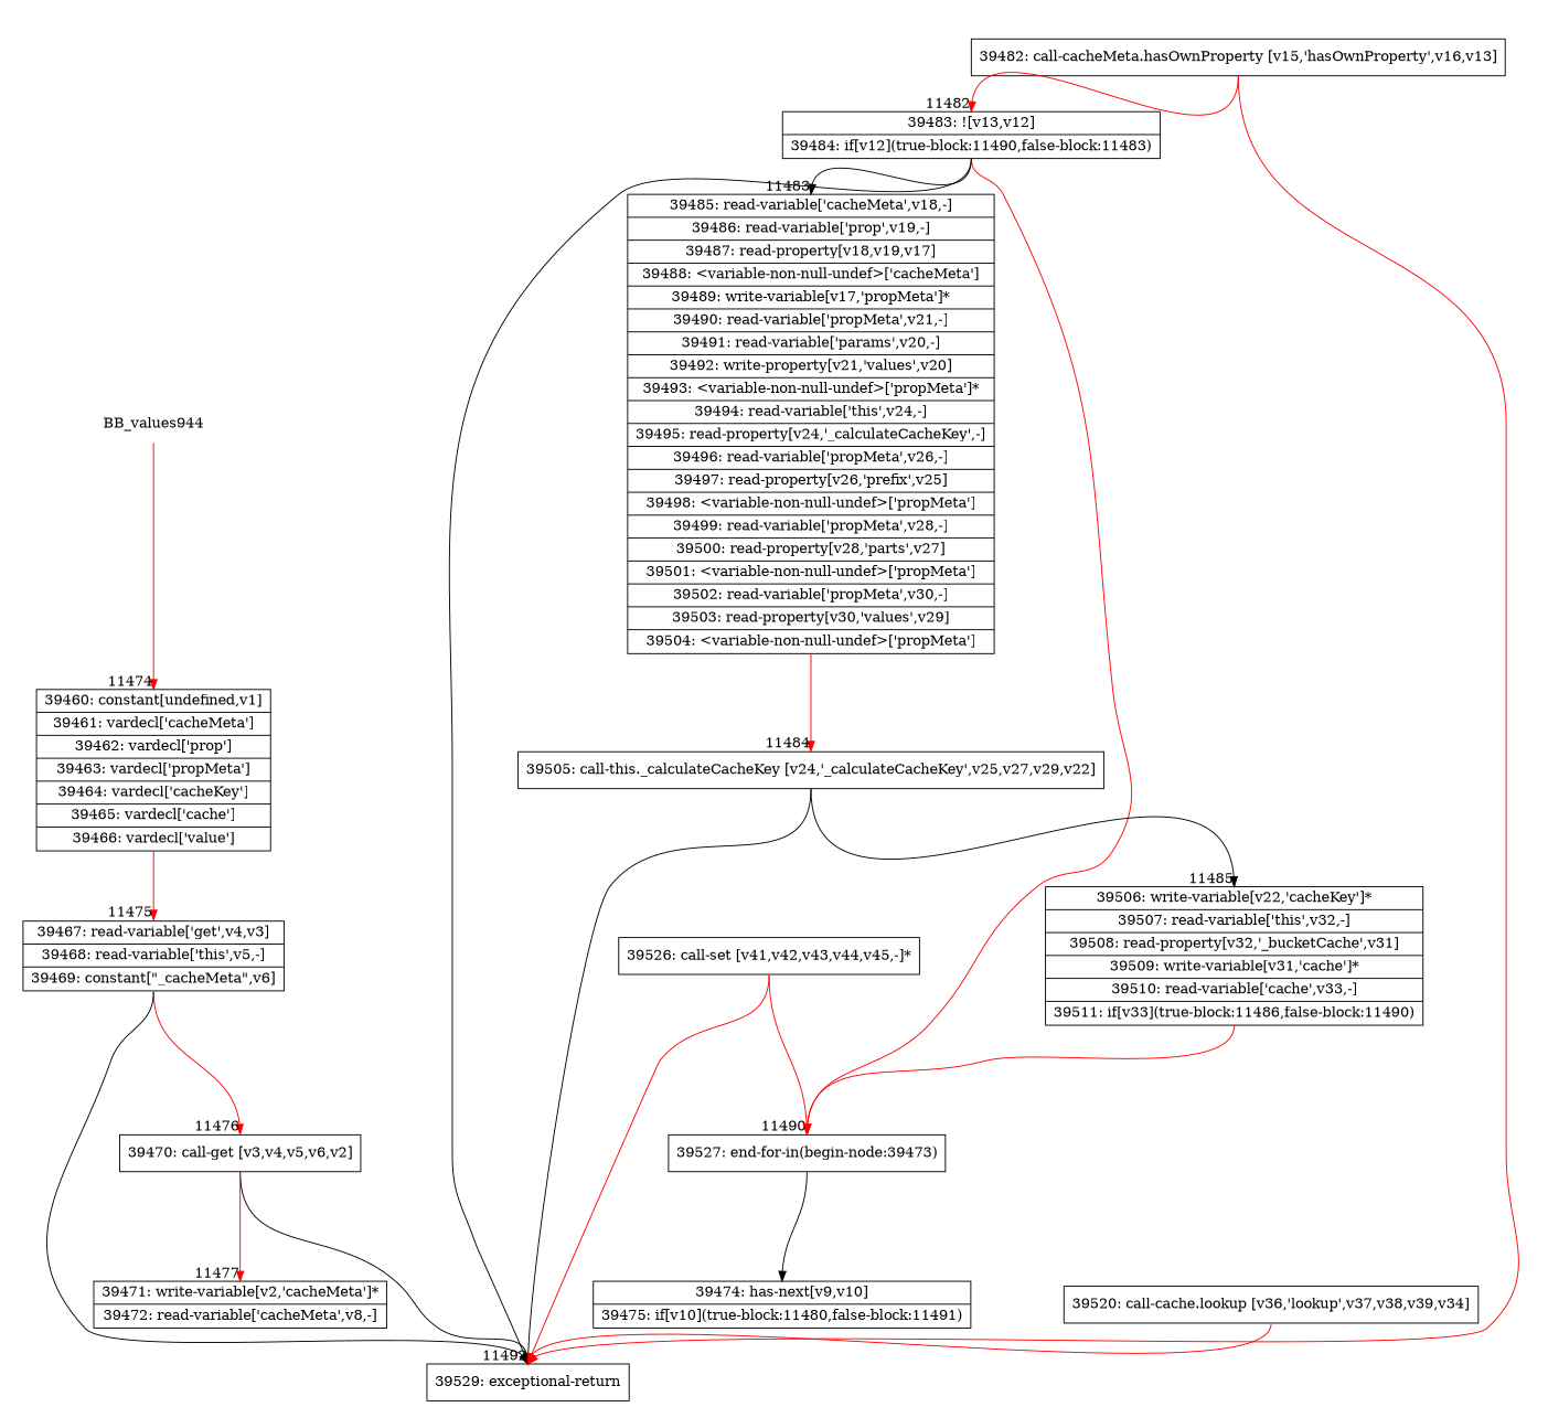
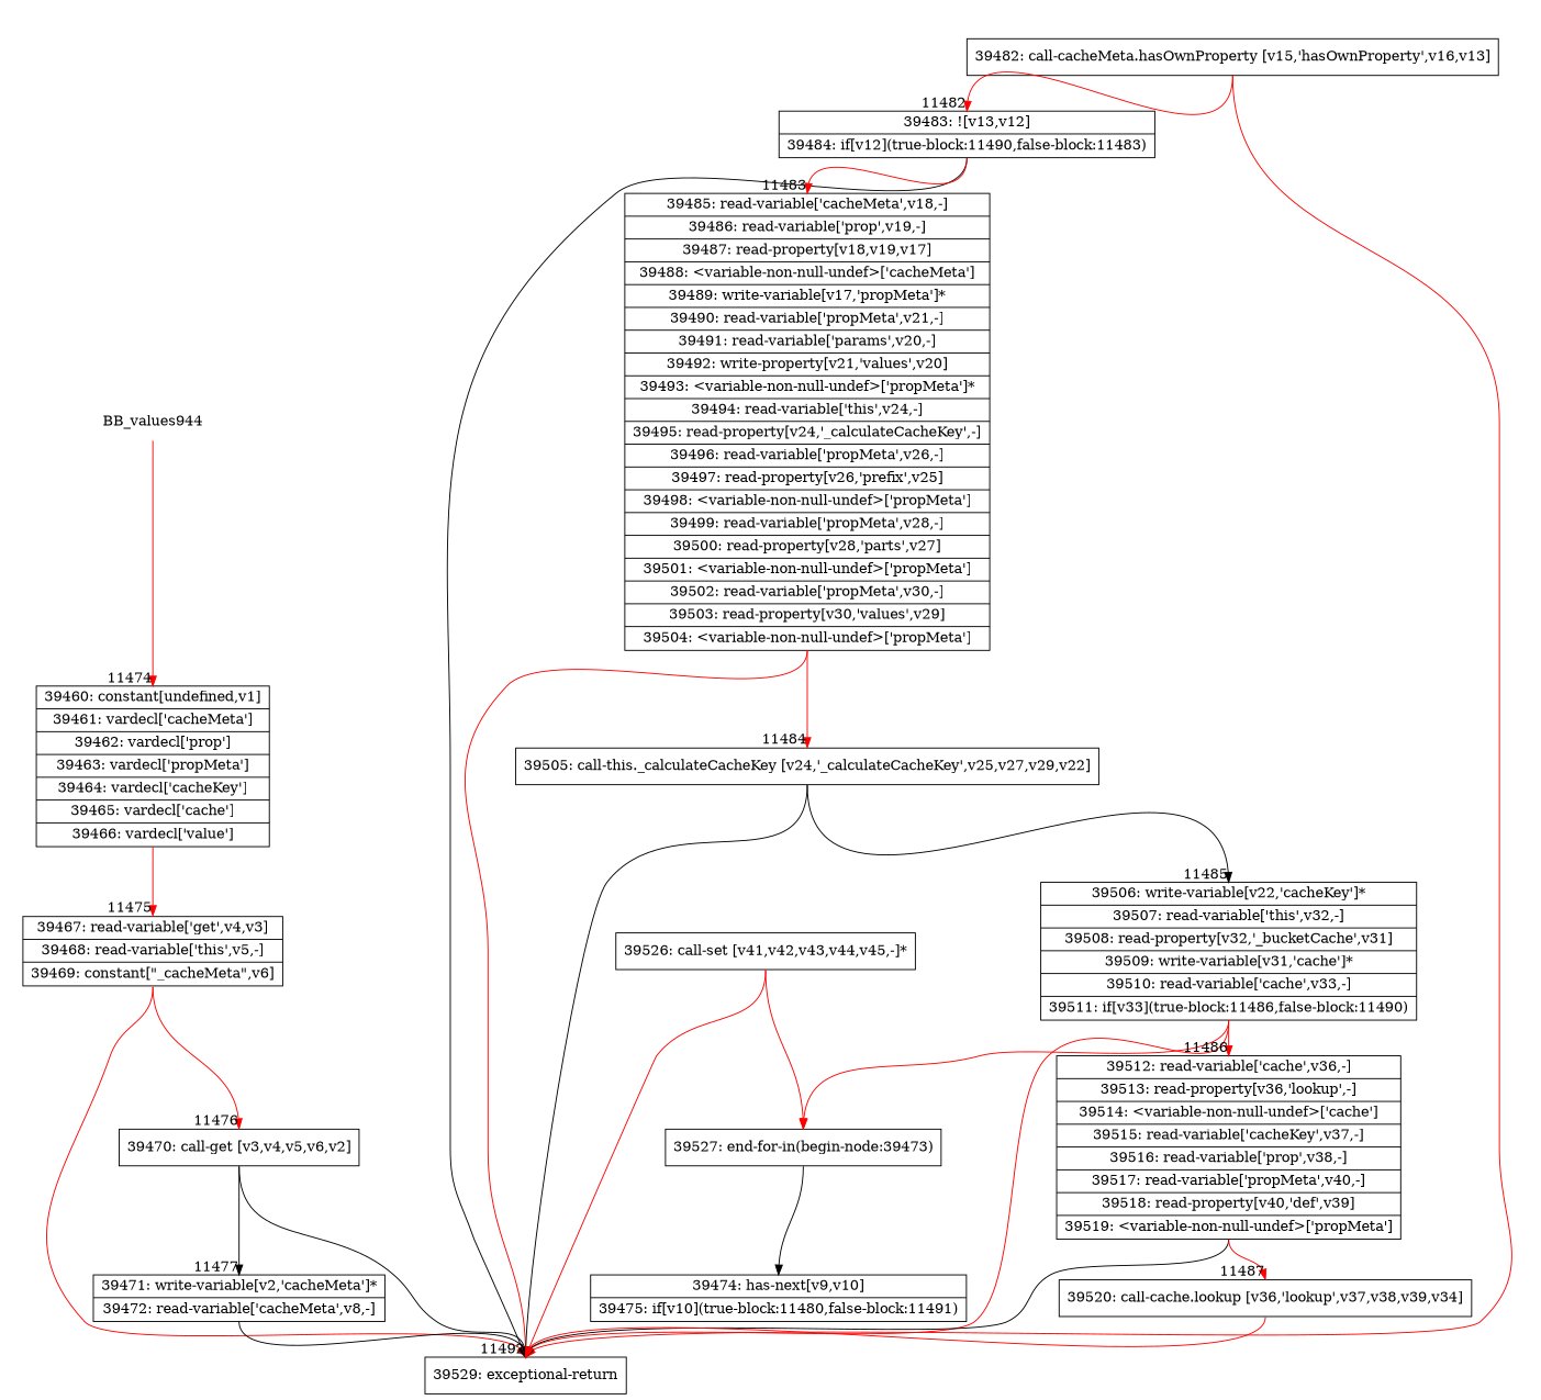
  digraph {
    rankdir=TD
    node [shape=record]
    edge [color=red headport=n tailport=s]
    n1 [label=BB_values944 shape=none]
    n2 [label="{39460: constant[undefined,v1]|39461: vardecl['cacheMeta']|39462: vardecl['prop']|39463: vardecl['propMeta']|39464: vardecl['cacheKey']|39465: vardecl['cache']|39466: vardecl['value']}"]
    n3 [label="{39467: read-variable['get',v4,v3]|39468: read-variable['this',v5,-]|39469: constant[\"_cacheMeta\",v6]}"]
    n4 [label="{39470: call-get [v3,v4,v5,v6,v2]}"]
    n5 [label="{39529: exceptional-return}"]
    n6 [label="{39471: write-variable[v2,'cacheMeta']*|39472: read-variable['cacheMeta',v8,-]}"]
    n7 [label="{39474: has-next[v9,v10]|39475: if[v10](true-block:11480,false-block:11491)}"]
    n8 [label="{39482: call-cacheMeta.hasOwnProperty [v15,'hasOwnProperty',v16,v13]}"]
    n9 [label="{39483: ![v13,v12]|39484: if[v12](true-block:11490,false-block:11483)}"]
    n10 [label="{39527: end-for-in(begin-node:39473)}"]
    n11 [label="{39485: read-variable['cacheMeta',v18,-]|39486: read-variable['prop',v19,-]|39487: read-property[v18,v19,v17]|39488: \<variable-non-null-undef\>['cacheMeta']|39489: write-variable[v17,'propMeta']*|39490: read-variable['propMeta',v21,-]|39491: read-variable['params',v20,-]|39492: write-property[v21,'values',v20]|39493: \<variable-non-null-undef\>['propMeta']*|39494: read-variable['this',v24,-]|39495: read-property[v24,'_calculateCacheKey',-]|39496: read-variable['propMeta',v26,-]|39497: read-property[v26,'prefix',v25]|39498: \<variable-non-null-undef\>['propMeta']|39499: read-variable['propMeta',v28,-]|39500: read-property[v28,'parts',v27]|39501: \<variable-non-null-undef\>['propMeta']|39502: read-variable['propMeta',v30,-]|39503: read-property[v30,'values',v29]|39504: \<variable-non-null-undef\>['propMeta']}"]
    n12 [label="{39505: call-this._calculateCacheKey [v24,'_calculateCacheKey',v25,v27,v29,v22]}"]
    n13 [label="{39506: write-variable[v22,'cacheKey']*|39507: read-variable['this',v32,-]|39508: read-property[v32,'_bucketCache',v31]|39509: write-variable[v31,'cache']*|39510: read-variable['cache',v33,-]|39511: if[v33](true-block:11486,false-block:11490)}"]
+   n14 [label="{39512: read-variable['cache',v36,-]|39513: read-property[v36,'lookup',-]|39514: \<variable-non-null-undef\>['cache']|39515: read-variable['cacheKey',v37,-]|39516: read-variable['prop',v38,-]|39517: read-variable['propMeta',v40,-]|39518: read-property[v40,'def',v39]|39519: \<variable-non-null-undef\>['propMeta']}"]
    n15 [label="{39520: call-cache.lookup [v36,'lookup',v37,v38,v39,v34]}"]
    n16 [label="{39526: call-set [v41,v42,v43,v44,v45,-]*}"]
    n1 -> n2 [headlabel="    11474"]
    n2 -> n3 [headlabel="      11475"]
    n3 -> n4 [headlabel="      11476"]
-   n3 -> n5 [color=black headlabel="      11492"]
+   n3 -> n5 [headlabel="      11492"]
    n4 -> n5 [color=black]
-   n4 -> n6 [headlabel="      11477"]
+   n4 -> n6 [color=black headlabel="      11477"]
+   n6 -> n5 [color=black]
    n8 -> n5
    n8 -> n9 [headlabel="      11482"]
    n9 -> n5 [color=black]
-   n9 -> n10 [headlabel="      11490"]
-   n9 -> n11 [color=black headlabel="      11483"]
+   n9 -> n11 [headlabel="      11483"]
    n10 -> n7 [color=black]
+   n11 -> n5
    n11 -> n12 [headlabel="      11484"]
    n12 -> n5 [color=black]
    n12 -> n13 [color=black headlabel="      11485"]
+   n13 -> n5
    n13 -> n10
+   n13 -> n14 [headlabel="      11486"]
+   n14 -> n5 [color=black]
+   n14 -> n15 [headlabel="      11487"]
    n15 -> n5
    n16 -> n5
    n16 -> n10
  }
